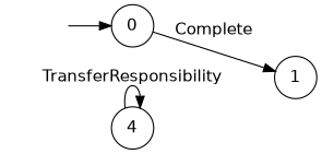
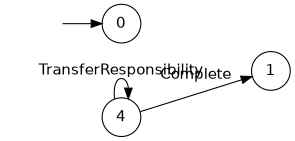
  digraph {
    fontname="DejaVu Sans"
    rankdir=LR
    node [fontname="DejaVu Sans" shape=circle]
    edge [fontname="DejaVu Sans"]
    "" [shape=plaintext]
    n2 [label=0]
    n3 [label=4]
    n4 [label=1]
    "" -> n2
    n3 -> n3 [label=TransferResponsibility]
-   n2 -> n4 [label=Complete]
+   n3 -> n4 [label=Complete]
  }
